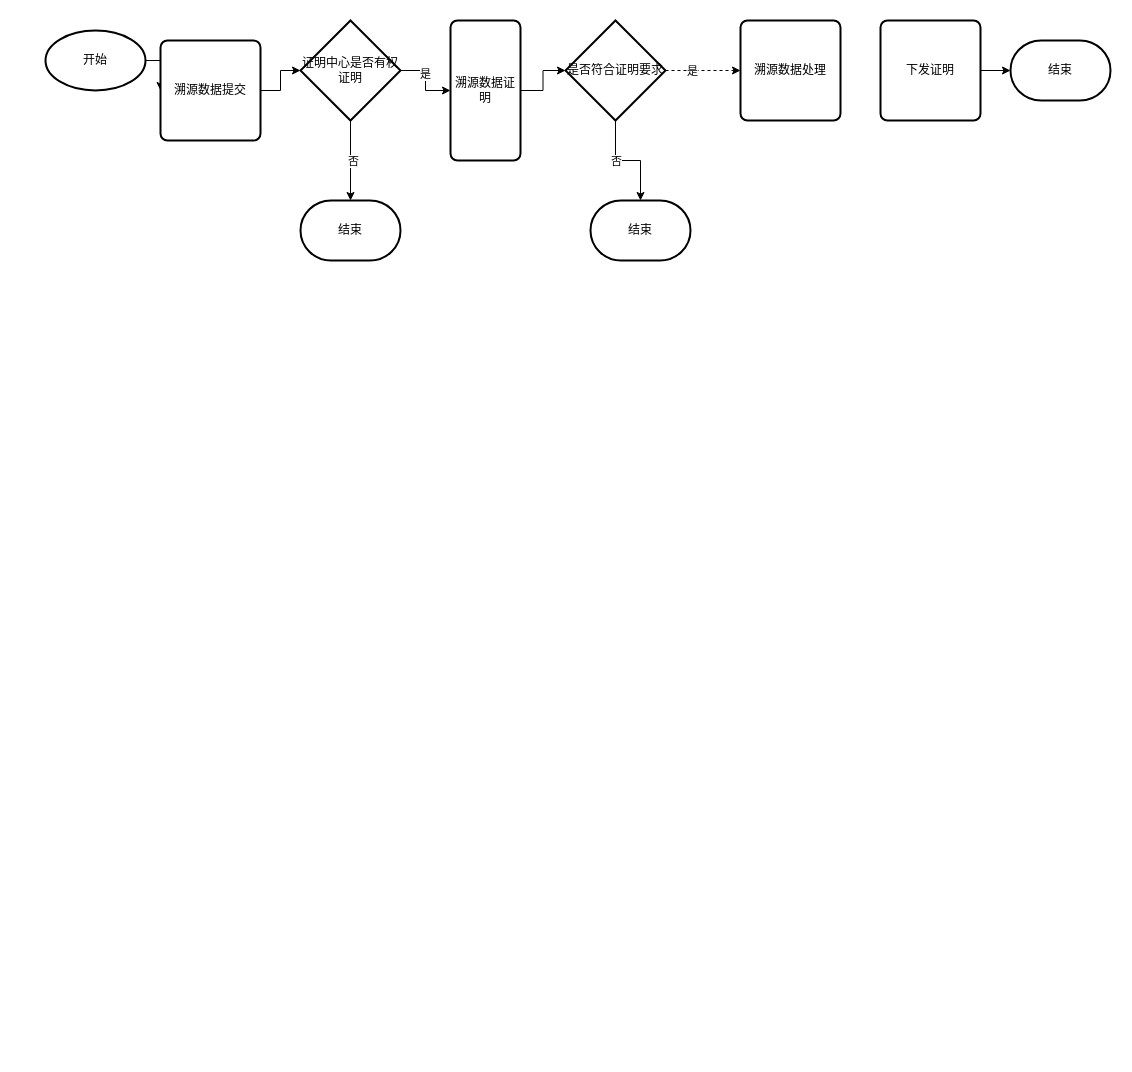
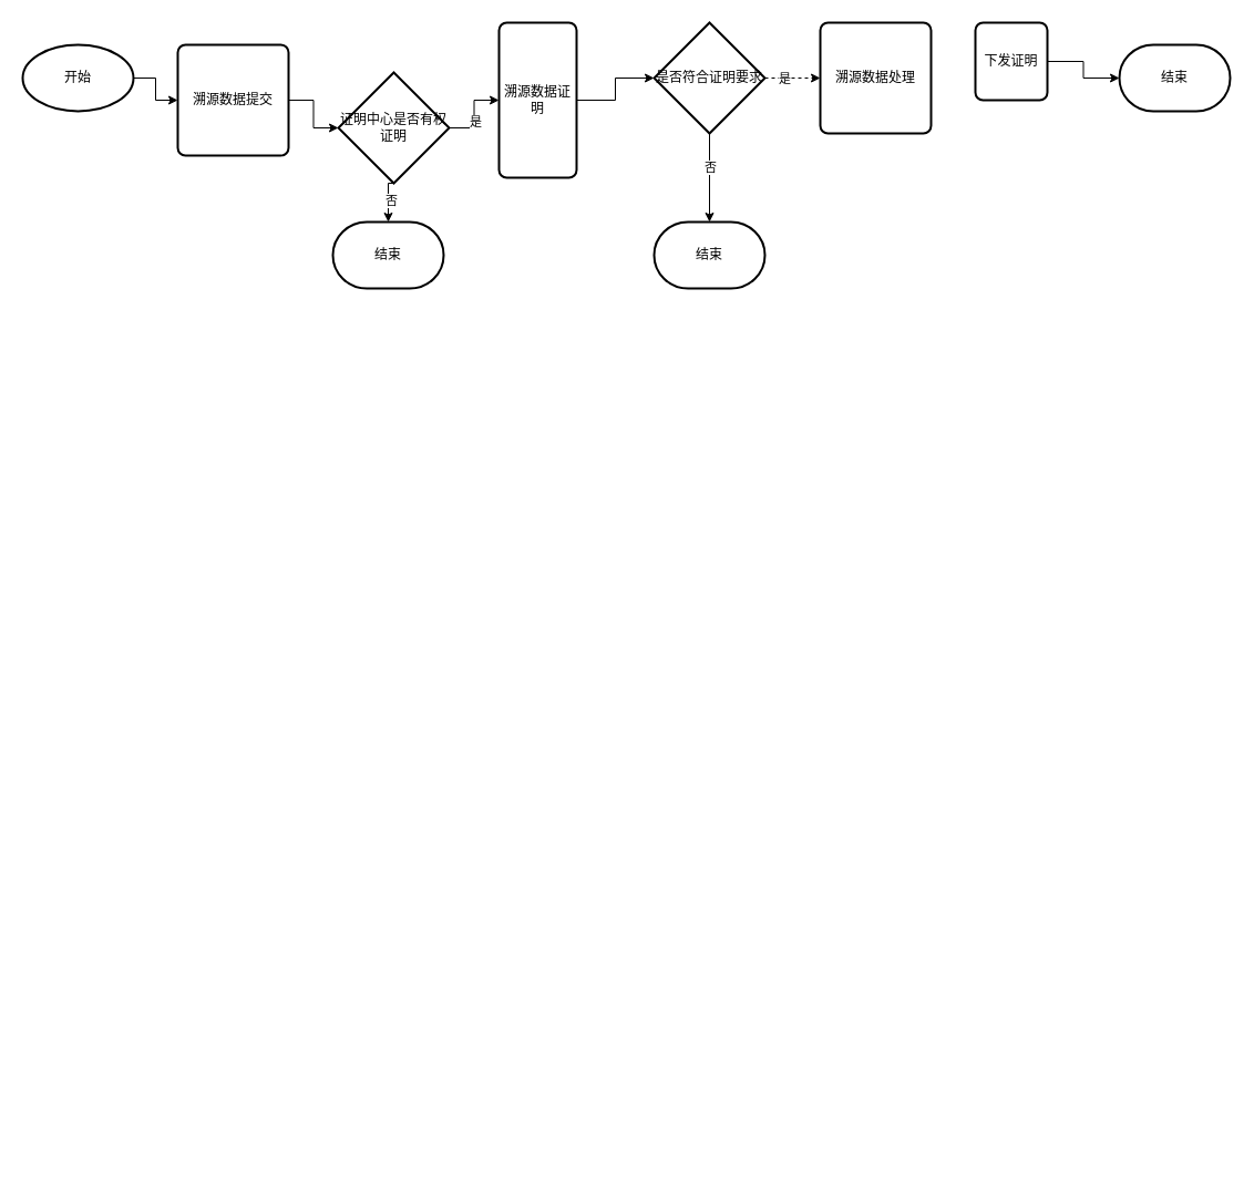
  <mxCell id="0" />
  <mxCell id="1" parent="0" />
  <mxCell id="2" style="edgeStyle=orthogonalEdgeStyle;rounded=0;orthogonalLoop=1;jettySize=auto;html=1;exitX=1;exitY=0.5;exitDx=0;exitDy=0;exitPerimeter=0;entryX=0;entryY=0.5;entryDx=0;entryDy=0;" edge="1" parent="1" source="3" target="4"><mxGeometry relative="1" as="geometry" /></mxCell>
- <mxCell id="3" value="开始" style="strokeWidth=2;html=1;shape=mxgraph.flowchart.start_1;whiteSpace=wrap;" vertex="1" parent="1"><mxGeometry x="45" y="30" width="100" height="60" as="geometry" /></mxCell>
+ <mxCell id="3" value="开始" style="strokeWidth=2;html=1;shape=mxgraph.flowchart.start_1;whiteSpace=wrap;" vertex="1" parent="1"><mxGeometry x="20" y="40" width="100" height="60" as="geometry" /></mxCell>
  <mxCell id="4" value="溯源数据提交" style="rounded=1;whiteSpace=wrap;html=1;absoluteArcSize=1;arcSize=14;strokeWidth=2;" vertex="1" parent="1"><mxGeometry x="160" y="40" width="100" height="100" as="geometry" /></mxCell>
  <mxCell id="5" style="edgeStyle=orthogonalEdgeStyle;rounded=0;orthogonalLoop=1;jettySize=auto;html=1;exitX=1;exitY=0.5;exitDx=0;exitDy=0;exitPerimeter=0;entryX=0;entryY=0.5;entryDx=0;entryDy=0;" edge="1" parent="1" source="7" target="8"><mxGeometry relative="1" as="geometry" /></mxCell>
  <mxCell id="6" value="是" style="edgeLabel;html=1;align=center;verticalAlign=middle;resizable=0;points=[];" vertex="1" connectable="0" parent="5"><mxGeometry x="-0.186" y="-1" relative="1" as="geometry"><mxPoint as="offset" /></mxGeometry></mxCell>
- <mxCell id="7" value="证明中心是否有权证明" style="strokeWidth=2;html=1;shape=mxgraph.flowchart.decision;whiteSpace=wrap;" vertex="1" parent="1"><mxGeometry x="300" y="20" width="100" height="100" as="geometry" /></mxCell>
+ <mxCell id="7" value="证明中心是否有权证明" style="strokeWidth=2;html=1;shape=mxgraph.flowchart.decision;whiteSpace=wrap;" vertex="1" parent="1"><mxGeometry x="305" y="65" width="100" height="100" as="geometry" /></mxCell>
  <mxCell id="8" value="溯源数据证明" style="rounded=1;whiteSpace=wrap;html=1;absoluteArcSize=1;arcSize=14;strokeWidth=2;" vertex="1" parent="1"><mxGeometry x="450" y="20" width="70" height="140" as="geometry" /></mxCell>
  <mxCell id="9" style="edgeStyle=orthogonalEdgeStyle;rounded=0;orthogonalLoop=1;jettySize=auto;html=1;exitX=1;exitY=0.5;exitDx=0;exitDy=0;exitPerimeter=0;entryX=0;entryY=0.5;entryDx=0;entryDy=0;dashed=1;" edge="1" parent="1" source="13" target="20"><mxGeometry relative="1" as="geometry" /></mxCell>
  <mxCell id="10" value="是" style="edgeLabel;html=1;align=center;verticalAlign=middle;resizable=0;points=[];" vertex="1" connectable="0" parent="9"><mxGeometry x="-0.303" relative="1" as="geometry"><mxPoint as="offset" /></mxGeometry></mxCell>
  <mxCell id="11" style="edgeStyle=orthogonalEdgeStyle;rounded=0;orthogonalLoop=1;jettySize=auto;html=1;exitX=0.5;exitY=1;exitDx=0;exitDy=0;exitPerimeter=0;" edge="1" parent="1" source="13" target="16"><mxGeometry relative="1" as="geometry" /></mxCell>
  <mxCell id="12" value="否" style="edgeLabel;html=1;align=center;verticalAlign=middle;resizable=0;points=[];" vertex="1" connectable="0" parent="11"><mxGeometry x="-0.247" relative="1" as="geometry"><mxPoint as="offset" /></mxGeometry></mxCell>
- <mxCell id="13" value="是否符合证明要求" style="strokeWidth=2;html=1;shape=mxgraph.flowchart.decision;whiteSpace=wrap;" vertex="1" parent="1"><mxGeometry x="565" y="20" width="100" height="100" as="geometry" /></mxCell>
+ <mxCell id="13" value="是否符合证明要求" style="strokeWidth=2;html=1;shape=mxgraph.flowchart.decision;whiteSpace=wrap;" vertex="1" parent="1"><mxGeometry x="590" y="20" width="100" height="100" as="geometry" /></mxCell>
  <mxCell id="14" style="edgeStyle=orthogonalEdgeStyle;rounded=0;orthogonalLoop=1;jettySize=auto;html=1;exitX=0.5;exitY=1;exitDx=0;exitDy=0;" edge="1" parent="1"><mxGeometry relative="1" as="geometry"><mxPoint x="340" y="840" as="sourcePoint" /></mxGeometry></mxCell>
  <mxCell id="15" value="结束" style="strokeWidth=2;html=1;shape=mxgraph.flowchart.terminator;whiteSpace=wrap;" vertex="1" parent="1"><mxGeometry x="300" y="200" width="100" height="60" as="geometry" /></mxCell>
  <mxCell id="16" value="结束" style="strokeWidth=2;html=1;shape=mxgraph.flowchart.terminator;whiteSpace=wrap;" vertex="1" parent="1"><mxGeometry x="590" y="200" width="100" height="60" as="geometry" /></mxCell>
  <mxCell id="17" style="edgeStyle=orthogonalEdgeStyle;rounded=0;orthogonalLoop=1;jettySize=auto;html=1;exitX=0.5;exitY=1;exitDx=0;exitDy=0;entryX=0.5;entryY=0;entryDx=0;entryDy=0;entryPerimeter=0;" edge="1" parent="1"><mxGeometry relative="1" as="geometry"><mxPoint x="340" y="1050" as="targetPoint" /></mxGeometry></mxCell>
  <mxCell id="18" style="edgeStyle=orthogonalEdgeStyle;rounded=0;orthogonalLoop=1;jettySize=auto;html=1;exitX=1;exitY=0.5;exitDx=0;exitDy=0;entryX=0;entryY=0.5;entryDx=0;entryDy=0;entryPerimeter=0;" edge="1" parent="1" source="4" target="7"><mxGeometry relative="1" as="geometry" /></mxCell>
  <mxCell id="19" style="edgeStyle=orthogonalEdgeStyle;rounded=0;orthogonalLoop=1;jettySize=auto;html=1;exitX=1;exitY=0.5;exitDx=0;exitDy=0;entryX=0;entryY=0.5;entryDx=0;entryDy=0;entryPerimeter=0;" edge="1" parent="1" source="8" target="13"><mxGeometry relative="1" as="geometry" /></mxCell>
  <mxCell id="20" value="溯源数据处理" style="rounded=1;whiteSpace=wrap;html=1;absoluteArcSize=1;arcSize=14;strokeWidth=2;" vertex="1" parent="1"><mxGeometry x="740" y="20" width="100" height="100" as="geometry" /></mxCell>
  <mxCell id="21" value="结束" style="strokeWidth=2;html=1;shape=mxgraph.flowchart.terminator;whiteSpace=wrap;" vertex="1" parent="1"><mxGeometry x="1010" y="40" width="100" height="60" as="geometry" /></mxCell>
- <mxCell id="22" value="下发证明" style="rounded=1;whiteSpace=wrap;html=1;absoluteArcSize=1;arcSize=14;strokeWidth=2;" vertex="1" parent="1"><mxGeometry x="880" y="20" width="100" height="100" as="geometry" /></mxCell>
+ <mxCell id="22" value="下发证明" style="rounded=1;whiteSpace=wrap;html=1;absoluteArcSize=1;arcSize=14;strokeWidth=2;" vertex="1" parent="1"><mxGeometry x="880" y="20" width="65" height="70" as="geometry" /></mxCell>
  <mxCell id="23" style="edgeStyle=orthogonalEdgeStyle;rounded=0;orthogonalLoop=1;jettySize=auto;html=1;exitX=1;exitY=0.5;exitDx=0;exitDy=0;entryX=0;entryY=0.5;entryDx=0;entryDy=0;entryPerimeter=0;" edge="1" parent="1" source="22" target="21"><mxGeometry relative="1" as="geometry" /></mxCell>
  <mxCell id="24" style="edgeStyle=orthogonalEdgeStyle;rounded=0;orthogonalLoop=1;jettySize=auto;html=1;exitX=0.5;exitY=1;exitDx=0;exitDy=0;exitPerimeter=0;entryX=0.5;entryY=0;entryDx=0;entryDy=0;entryPerimeter=0;" edge="1" parent="1" source="7" target="15"><mxGeometry relative="1" as="geometry" /></mxCell>
  <mxCell id="25" value="否" style="edgeLabel;html=1;align=center;verticalAlign=middle;resizable=0;points=[];" vertex="1" connectable="0" parent="24"><mxGeometry x="-0.012" y="2" relative="1" as="geometry"><mxPoint as="offset" /></mxGeometry></mxCell>
